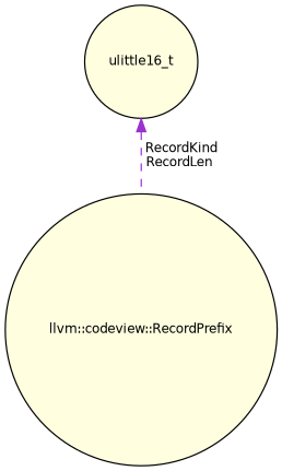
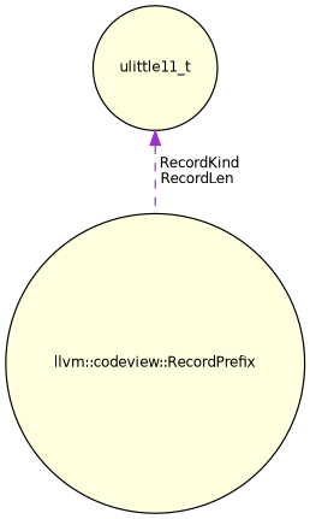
  digraph {
    node [color=black fillcolor=lightyellow fontname=Helvetica fontsize=10 shape=circle style=filled]
    n1 [fontcolor=black height=0.2 label="llvm::codeview::RecordPrefix" width=0.4]
-   n2 [height=0.2 label=ulittle16_t width=0.4]
+   n2 [height=0.2 label=ulittle11_t width=0.4]
    n2 -> n1 [color=darkorchid3 dir=back fontname=Helvetica fontsize=10 label=" RecordKind\nRecordLen" labelfontname=Helvetica labelfontsize=10 style=dashed]
  }
